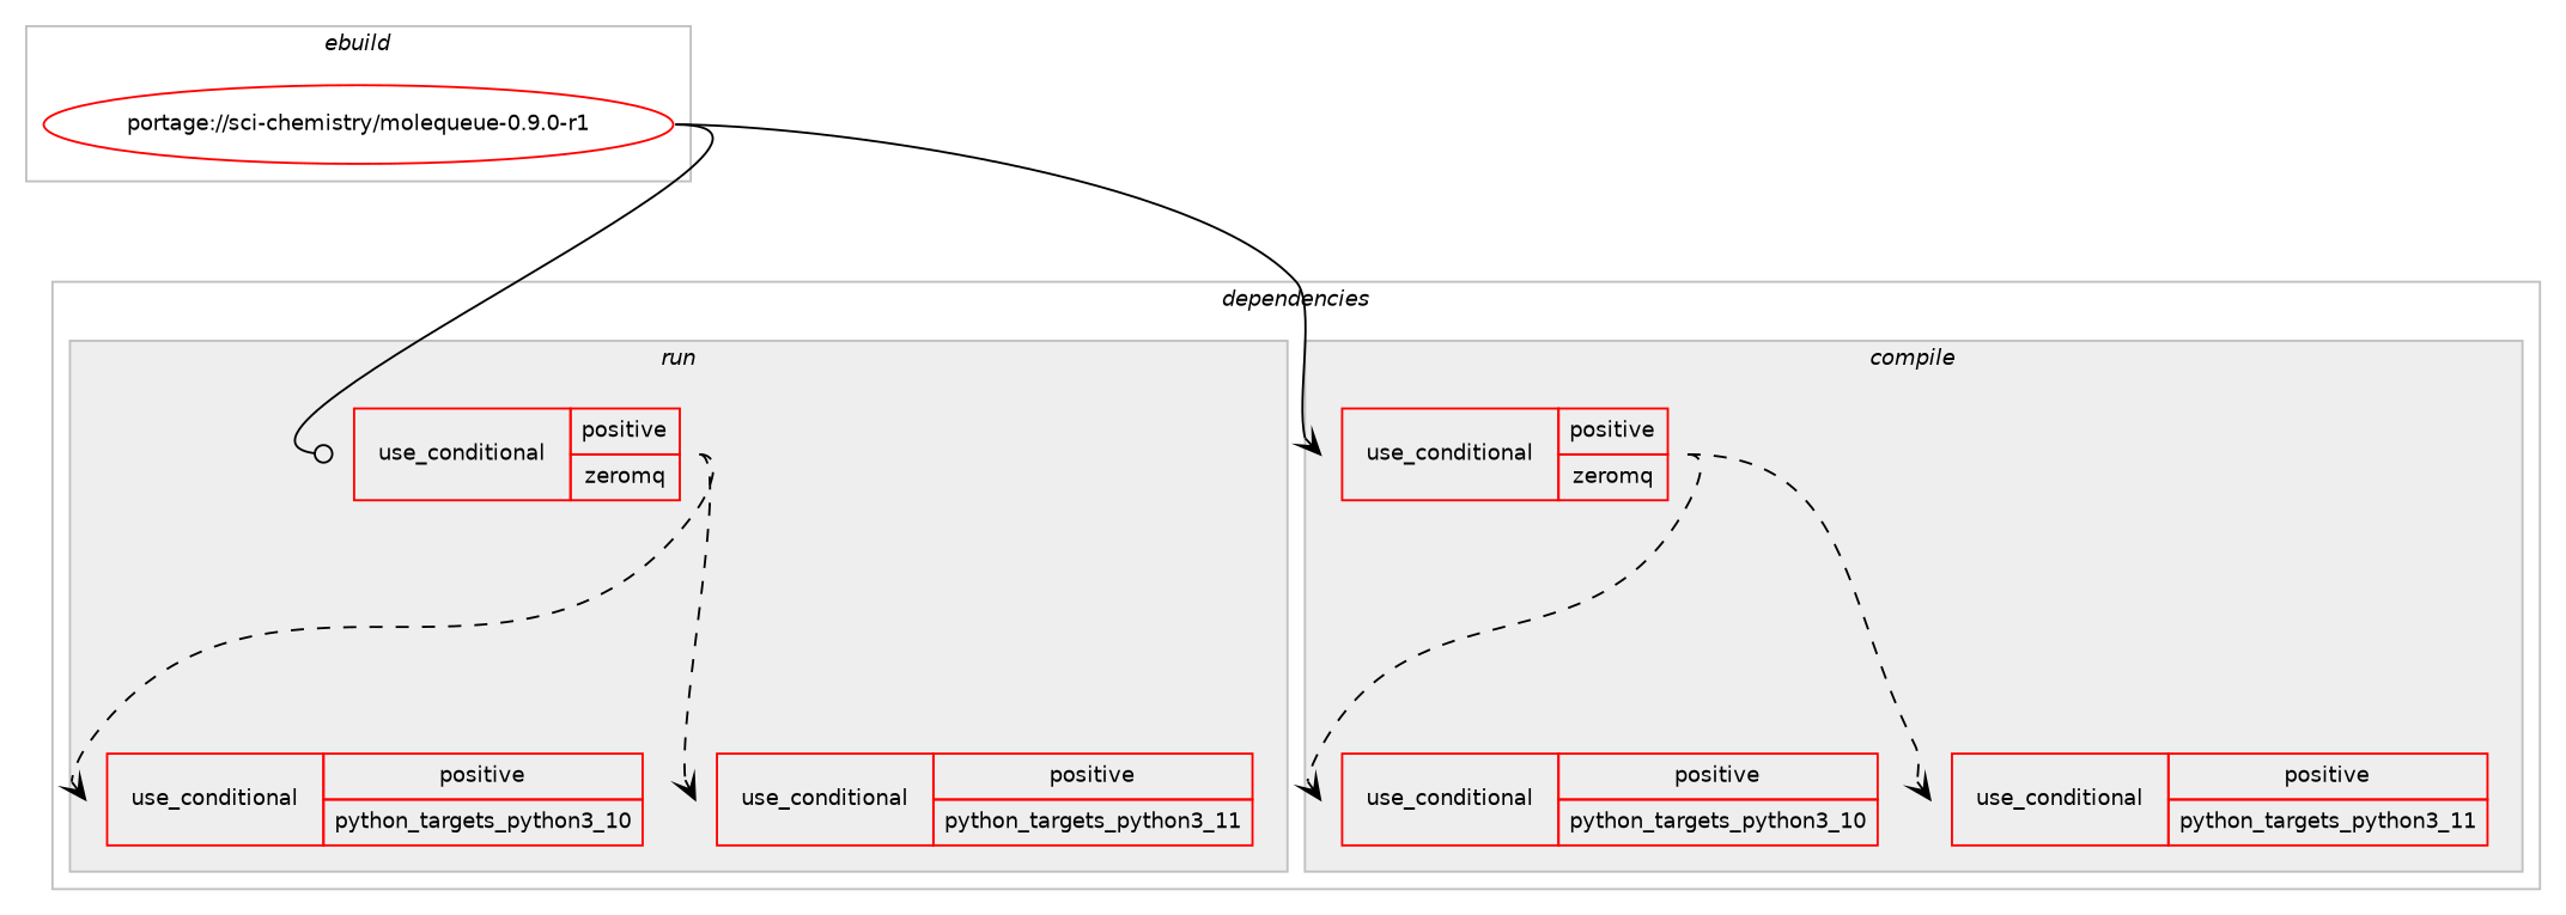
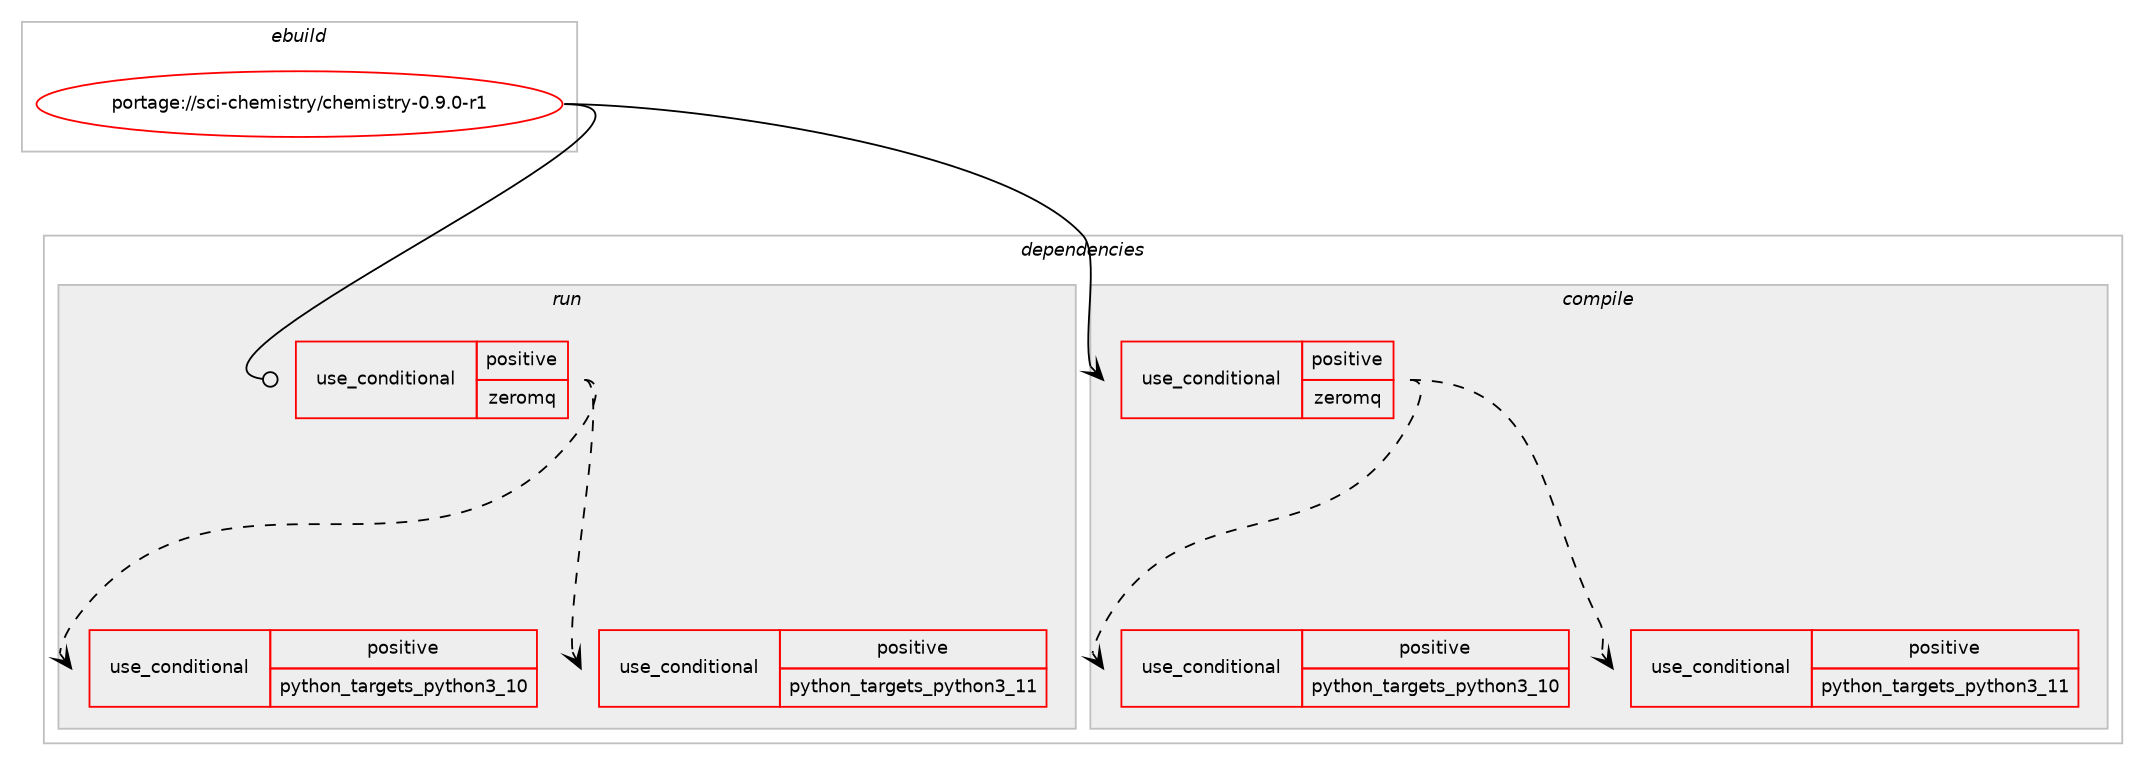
  digraph {
    compound=true
    concentrate=true
    fontname=Helvetica
    fontsize=10
    newrank=true
    rankdir=TB
    ranksep=1.5
    node [color=red fontname=Helvetica fontsize=10 shape=none]
    edge [arrowhead=vee headport=w style=dashed tailport=e weight=20]
-   n1 [label="portage://sci-chemistry/molequeue-0.9.0-r1" width=4 shape=""]
+   n1 [label="portage://sci-chemistry/chemistry-0.9.0-r1" width=4 shape=""]
    n2 [label=<<TABLE BORDER="0" CELLBORDER="1" CELLSPACING="0" CELLPADDING="4"><TR><TD ROWSPAN="3" CELLPADDING="10">use_conditional</TD></TR><TR><TD>positive</TD></TR><TR><TD>python_targets_python3_10</TD></TR></TABLE>>]
    n3 [label=<<TABLE BORDER="0" CELLBORDER="1" CELLSPACING="0" CELLPADDING="4"><TR><TD ROWSPAN="3" CELLPADDING="10">use_conditional</TD></TR><TR><TD>positive</TD></TR><TR><TD>python_targets_python3_11</TD></TR></TABLE>>]
    n4 [label=<<TABLE BORDER="0" CELLBORDER="1" CELLSPACING="0" CELLPADDING="4"><TR><TD ROWSPAN="3" CELLPADDING="10">use_conditional</TD></TR><TR><TD>positive</TD></TR><TR><TD>zeromq</TD></TR></TABLE>>]
    n5 [label=<<TABLE BORDER="0" CELLBORDER="1" CELLSPACING="0" CELLPADDING="4"><TR><TD ROWSPAN="3" CELLPADDING="10">use_conditional</TD></TR><TR><TD>positive</TD></TR><TR><TD>python_targets_python3_10</TD></TR></TABLE>>]
    n6 [label=<<TABLE BORDER="0" CELLBORDER="1" CELLSPACING="0" CELLPADDING="4"><TR><TD ROWSPAN="3" CELLPADDING="10">use_conditional</TD></TR><TR><TD>positive</TD></TR><TR><TD>python_targets_python3_11</TD></TR></TABLE>>]
    n7 [label=<<TABLE BORDER="0" CELLBORDER="1" CELLSPACING="0" CELLPADDING="4"><TR><TD ROWSPAN="3" CELLPADDING="10">use_conditional</TD></TR><TR><TD>positive</TD></TR><TR><TD>zeromq</TD></TR></TABLE>>]
    subgraph cluster_1 {
      color=gray
      label=<<i>ebuild</i>>
      rank=same
      n1
    }
    subgraph cluster_2 {
      color=gray
      label=<<i>dependencies</i>>
      subgraph cluster_3 {
        color=gray
        fillcolor="#eeeeee"
        label=<<i>compile</i>>
        style=filled
        subgraph sub_4 {
          color=gray
          fillcolor="#eeeeee"
          label=<<i>compile</i>>
          style=filled
          n4
          subgraph sub_5 {
            color=gray
            fillcolor="#eeeeee"
            label=<<i>compile</i>>
            style=filled
            n2
          }
          subgraph sub_6 {
            color=gray
            fillcolor="#eeeeee"
            label=<<i>compile</i>>
            style=filled
            n3
          }
        }
      }
      subgraph cluster_7 {
        color=gray
        fillcolor="#eeeeee"
        label=<<i>compile and run</i>>
        style=filled
      }
      subgraph cluster_8 {
        color=gray
        fillcolor="#eeeeee"
        label=<<i>run</i>>
        style=filled
        subgraph sub_9 {
          color=gray
          fillcolor="#eeeeee"
          label=<<i>run</i>>
          style=filled
          n7
          subgraph sub_10 {
            color=gray
            fillcolor="#eeeeee"
            label=<<i>run</i>>
            style=filled
            n5
          }
          subgraph sub_11 {
            color=gray
            fillcolor="#eeeeee"
            label=<<i>run</i>>
            style=filled
            n6
          }
        }
      }
    }
    subgraph cluster_12 {
      color=gray
      label=<<i>candidates</i>>
      rank=same
    }
    n1 -> n4 [style=solid]
    n1 -> n7 [arrowhead=odot style=solid]
    n4 -> n2
    n4 -> n3
    n7 -> n5
    n7 -> n6
  }
